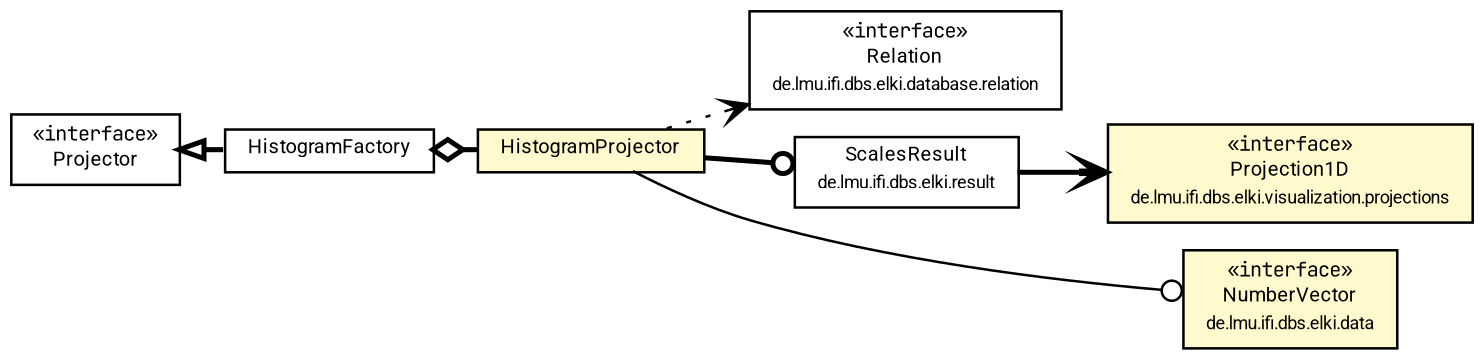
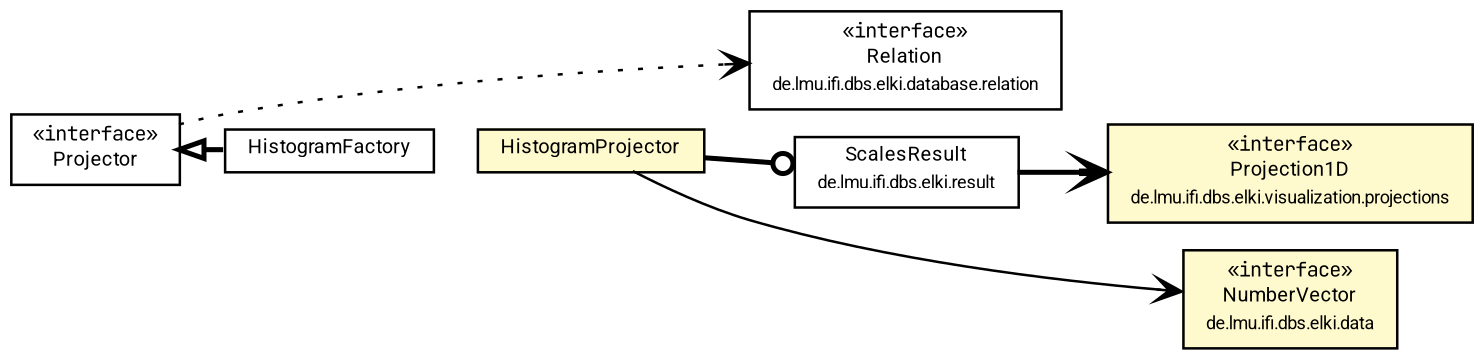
  digraph {
    fontname="JetBrains Mono"
    nodesep=0.15
    rankdir=LR
    ranksep=0.25
    node [fontcolor=black fontname="JetBrains Mono" fontsize=8 margin=0 shape=plaintext]
    edge [arrowhead=vee color=black fontname="JetBrains Mono" fontsize=7 labelfontname=Roboto labelfontsize=7 style=bold weight=2]
    n1 [height=0 label=<<table title="de.lmu.ifi.dbs.elki.result.ScalesResult" border="0" cellborder="1" cellspacing="0" cellpadding="2" href="../../result/ScalesResult.html" target="_parent"> 		<tr><td><table border="0" cellspacing="0" cellpadding="1"> 		<tr><td align="center" balign="center"> <font face="Roboto">ScalesResult</font> </td></tr> 		<tr><td align="center" balign="center"> <font face="Roboto" point-size="7.0">de.lmu.ifi.dbs.elki.result</font> </td></tr> 		</table></td></tr> 		</table>> width=0]
    n2 [height=0 label=<<table title="de.lmu.ifi.dbs.elki.visualization.projections.Projection1D" border="0" cellborder="1" cellspacing="0" cellpadding="2" bgcolor="LemonChiffon" href="../projections/Projection1D.html" target="_parent"> 		<tr><td><table border="0" cellspacing="0" cellpadding="1"> 		<tr><td align="center" balign="center"> &#171;interface&#187; </td></tr> 		<tr><td align="center" balign="center"> <font face="Roboto">Projection1D</font> </td></tr> 		<tr><td align="center" balign="center"> <font face="Roboto" point-size="7.0">de.lmu.ifi.dbs.elki.visualization.projections</font> </td></tr> 		</table></td></tr> 		</table>> width=0]
    n3 [height=0 label=<<table title="de.lmu.ifi.dbs.elki.visualization.projector.HistogramProjector" border="0" cellborder="1" cellspacing="0" cellpadding="2" bgcolor="lemonChiffon" href="HistogramProjector.html" target="_parent"> 		<tr><td><table border="0" cellspacing="0" cellpadding="1"> 		<tr><td align="center" balign="center"> <font face="Roboto">HistogramProjector</font> </td></tr> 		</table></td></tr> 		</table>> width=0]
    n4 [height=0 label=<<table title="de.lmu.ifi.dbs.elki.database.relation.Relation" border="0" cellborder="1" cellspacing="0" cellpadding="2" href="../../database/relation/Relation.html" target="_parent"> 		<tr><td><table border="0" cellspacing="0" cellpadding="1"> 		<tr><td align="center" balign="center"> &#171;interface&#187; </td></tr> 		<tr><td align="center" balign="center"> <font face="Roboto">Relation</font> </td></tr> 		<tr><td align="center" balign="center"> <font face="Roboto" point-size="7.0">de.lmu.ifi.dbs.elki.database.relation</font> </td></tr> 		</table></td></tr> 		</table>> width=0]
    n5 [height=0 label=<<table title="de.lmu.ifi.dbs.elki.data.NumberVector" border="0" cellborder="1" cellspacing="0" cellpadding="2" bgcolor="LemonChiffon" href="../../data/NumberVector.html" target="_parent"> 		<tr><td><table border="0" cellspacing="0" cellpadding="1"> 		<tr><td align="center" balign="center"> &#171;interface&#187; </td></tr> 		<tr><td align="center" balign="center"> <font face="Roboto">NumberVector</font> </td></tr> 		<tr><td align="center" balign="center"> <font face="Roboto" point-size="7.0">de.lmu.ifi.dbs.elki.data</font> </td></tr> 		</table></td></tr> 		</table>> width=0]
    n6 [height=0 label=<<table title="de.lmu.ifi.dbs.elki.visualization.projector.HistogramFactory" border="0" cellborder="1" cellspacing="0" cellpadding="2" href="HistogramFactory.html" target="_parent"> 		<tr><td><table border="0" cellspacing="0" cellpadding="1"> 		<tr><td align="center" balign="center"> <font face="Roboto">HistogramFactory</font> </td></tr> 		</table></td></tr> 		</table>> width=0]
    n7 [height=0 label=<<table title="de.lmu.ifi.dbs.elki.visualization.projector.Projector" border="0" cellborder="1" cellspacing="0" cellpadding="2" href="Projector.html" target="_parent"> 		<tr><td><table border="0" cellspacing="0" cellpadding="1"> 		<tr><td align="center" balign="center"> &#171;interface&#187; </td></tr> 		<tr><td align="center" balign="center"> <font face="Roboto">Projector</font> </td></tr> 		</table></td></tr> 		</table>> width=0]
    n1 -> n2
    n3 -> n1 [arrowhead=odot]
-   n3 -> n4 [style=dotted weight=1]
-   n3 -> n5 [arrowhead=odot style=solid weight=0]
-   n6 -> n3 [arrowhead=none arrowtail=ediamond dir=back weight=4]
+   n7 -> n4 [style=dotted weight=1]
+   n3 -> n5 [style=solid weight=0]
    n7 -> n6 [arrowtail=empty dir=back weight=9 arrowhead=""]
  }
